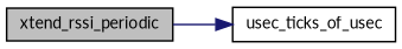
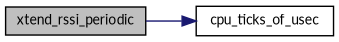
  digraph {
    rankdir=LR
    fontname=Lato
    node [color=black fontname=Lato fontsize=10 shape=record style=filled]
    n1 [fillcolor=grey75 fontcolor=black height=0.2 label=xtend_rssi_periodic width=0.4]
-   n2 [fillcolor=white height=0.2 label=usec_ticks_of_usec width=0.4]
+   n2 [fillcolor=white height=0.2 label=cpu_ticks_of_usec width=0.4]
    n1 -> n2 [color=midnightblue fontname=Lato fontsize=10 labelfontname=FreeSans labelfontsize=10 style=solid]
  }
